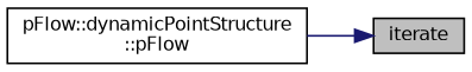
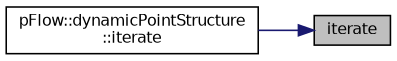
  digraph {
    rankdir=RL
    node [color=black fontname=Helvetica fontsize=10 shape=record style=filled]
    n1 [fillcolor=grey75 fontcolor=black height=0.2 label=iterate width=0.4]
-   n2 [fillcolor=white height=0.2 label="pFlow::dynamicPointStructure\l::pFlow" width=0.4]
+   n2 [fillcolor=white height=0.2 label="pFlow::dynamicPointStructure\l::iterate" width=0.4]
    n1 -> n2 [color=midnightblue dir=back fontname=Helvetica fontsize=10 labelfontname=Helvetica labelfontsize=10 style=solid]
  }
